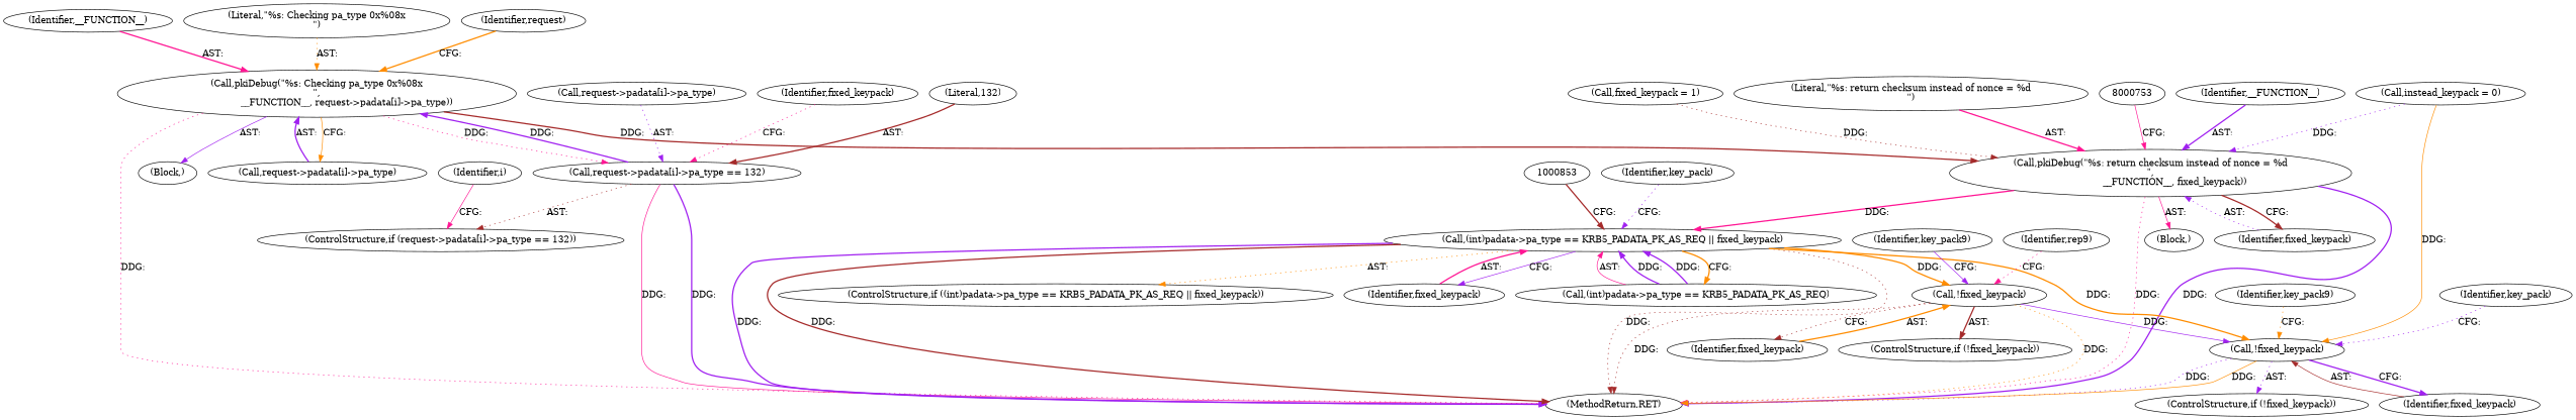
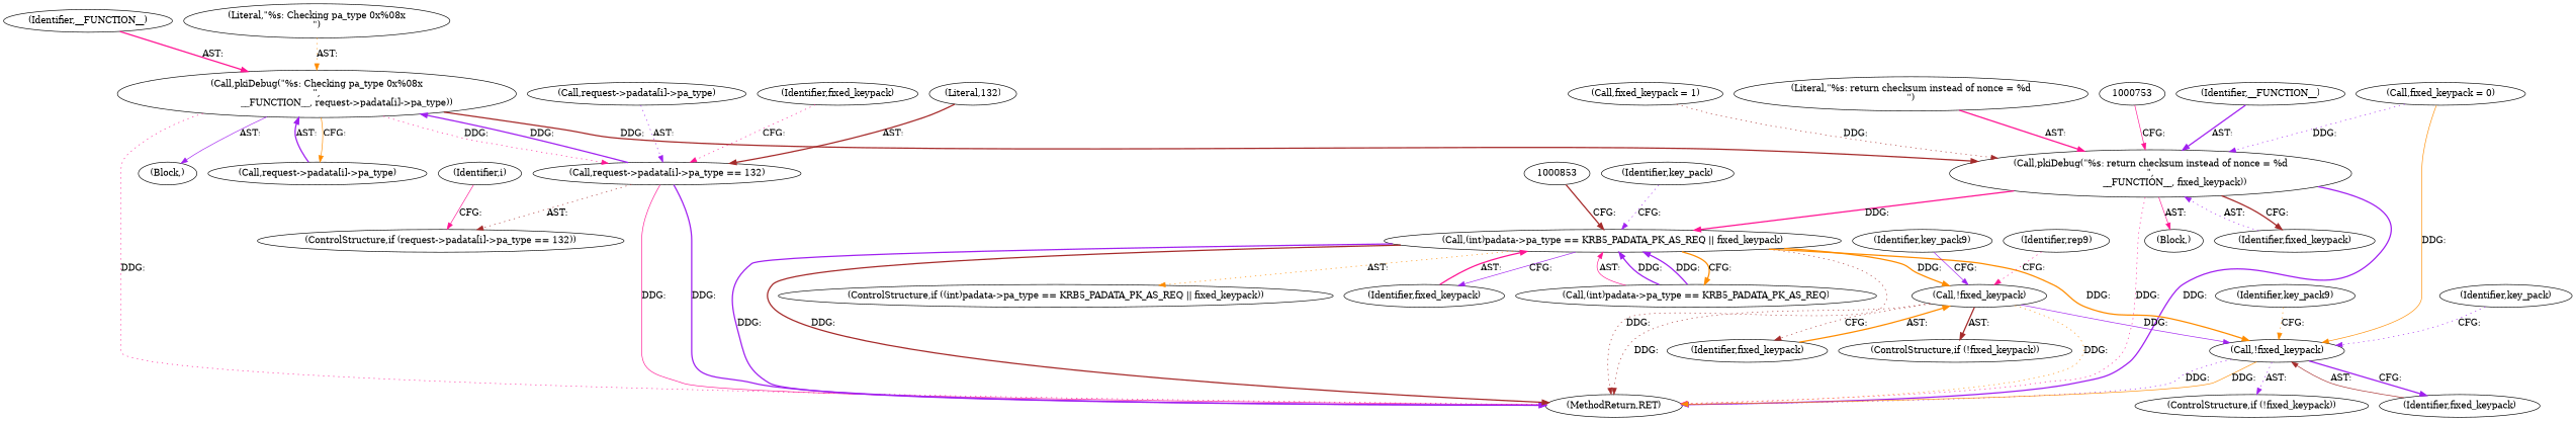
  digraph {
    edge [color=purple style=bold]
    n1 [label="(Call,pkiDebug(\"%s: Checking pa_type 0x%08x\n\",\n                     __FUNCTION__, request->padata[i]->pa_type))"]
    n2 [label="(Call,request->padata[i]->pa_type == 132)"]
    n3 [label="(Call,pkiDebug(\"%s: return checksum instead of nonce = %d\n\",\n                 __FUNCTION__, fixed_keypack))"]
    n4 [label="(MethodReturn,RET)"]
    n5 [label="(Block,)"]
    n6 [label="(Call,request->padata[i]->pa_type)"]
    n7 [label="(ControlStructure,if (request->padata[i]->pa_type == 132))"]
    n8 [label="(Call,(int)padata->pa_type == KRB5_PADATA_PK_AS_REQ || fixed_keypack)"]
    n9 [label="(Block,)"]
    n10 [label="(Identifier,fixed_keypack)"]
    n11 [label="(Literal,132)"]
    n12 [label="(Call,!fixed_keypack)"]
    n13 [label="(Call,!fixed_keypack)"]
    n14 [label="(ControlStructure,if ((int)padata->pa_type == KRB5_PADATA_PK_AS_REQ || fixed_keypack))"]
    n15 [label="(Identifier,fixed_keypack)"]
    n16 [label="(Call,(int)padata->pa_type == KRB5_PADATA_PK_AS_REQ)"]
    n17 [label="(Identifier,fixed_keypack)"]
    n18 [label="(ControlStructure,if (!fixed_keypack))"]
    n19 [label="(ControlStructure,if (!fixed_keypack))"]
    n20 [label="(Identifier,fixed_keypack)"]
    n21 [label="(Identifier,key_pack9)"]
    n22 [label="(Identifier,__FUNCTION__)"]
    n23 [label="(Identifier,rep9)"]
    n24 [label="(Identifier,i)"]
    n25 [label="(Identifier,key_pack)"]
    n26 [label="(Identifier,__FUNCTION__)"]
    n27 [label="(Call,request->padata[i]->pa_type)"]
-   n28 [label="(Call,instead_keypack = 0)"]
+   n28 [label="(Call,fixed_keypack = 0)"]
    n29 [label="(Literal,\"%s: Checking pa_type 0x%08x\n\")"]
    n30 [label="(Call,fixed_keypack = 1)"]
-   n31 [label="(Identifier,request)"]
    n32 [label="(Identifier,fixed_keypack)"]
    n33 [label="(Literal,\"%s: return checksum instead of nonce = %d\n\")"]
    n34 [label="(Identifier,key_pack9)"]
    n35 [label="(Identifier,key_pack)"]
-   1000753 [label=8000753]
+   1000753
    1000853
    n1 -> n2 [color=deeppink label="DDG: " style=dotted]
    n1 -> n3 [color=brown label="DDG: "]
    n1 -> n4 [color=deeppink label="DDG: " style=dotted]
    n1 -> n5 [label="AST: " style=solid]
    n1 -> n6 [color=darkorange label="CFG: " style=solid]
    n2 -> n1 [label="DDG: "]
    n2 -> n4 [color=deeppink label="DDG: " style=solid]
    n2 -> n4 [label="DDG: "]
    n2 -> n7 [color=brown label="AST: " style=dotted]
    n3 -> n4 [color=deeppink label="DDG: " style=dotted]
    n3 -> n4 [label="DDG: "]
    n3 -> n8 [color=deeppink label="DDG: "]
    n3 -> n9 [color=deeppink label="AST: " style=solid]
    n3 -> n10 [color=brown label="CFG: "]
    n6 -> n1 [label="AST: "]
    n8 -> n4 [label="DDG: "]
    n8 -> n4 [color=brown label="DDG: "]
    n8 -> n4 [color=brown label="DDG: " style=dotted]
    n8 -> n12 [color=darkorange label="DDG: "]
    n8 -> n13 [color=darkorange label="DDG: "]
    n8 -> n14 [color=darkorange label="AST: " style=dotted]
    n8 -> n15 [label="CFG: " style=solid]
    n8 -> n16 [color=darkorange label="CFG: "]
    n10 -> n3 [label="AST: " style=dotted]
    n11 -> n2 [color=brown label="AST: "]
    n12 -> n4 [color=darkorange label="DDG: " style=dotted]
    n12 -> n4 [color=brown label="DDG: " style=dotted]
    n12 -> n13 [label="DDG: " style=solid]
    n12 -> n17 [color=brown label="CFG: " style=dotted]
    n12 -> n18 [color=brown label="AST: "]
    n13 -> n4 [label="DDG: " style=dotted]
    n13 -> n4 [color=darkorange label="DDG: " style=solid]
    n13 -> n19 [label="AST: " style=dotted]
    n13 -> n20 [label="CFG: "]
    n15 -> n8 [color=deeppink label="AST: "]
    n16 -> n8 [color=deeppink label="AST: " style=solid]
    n16 -> n8 [label="DDG: "]
    n16 -> n8 [label="DDG: "]
    n17 -> n12 [color=darkorange label="AST: "]
    n20 -> n13 [color=brown label="AST: " style=solid]
    n21 -> n12 [label="CFG: " style=solid]
    n22 -> n3 [label="AST: "]
    n23 -> n12 [color=deeppink label="CFG: " style=dotted]
    n24 -> n7 [color=deeppink label="CFG: " style=solid]
    n25 -> n13 [label="CFG: " style=dotted]
    n26 -> n1 [color=deeppink label="AST: "]
    n27 -> n2 [label="AST: " style=dotted]
    n28 -> n3 [label="DDG: " style=dotted]
    n28 -> n13 [color=darkorange label="DDG: " style=solid]
    n29 -> n1 [color=darkorange label="AST: " style=dotted]
    n30 -> n3 [color=brown label="DDG: " style=dotted]
-   n31 -> n1 [color=darkorange label="CFG: "]
    n32 -> n2 [color=deeppink label="CFG: " style=dotted]
    n33 -> n3 [color=deeppink label="AST: "]
    n34 -> n13 [color=darkorange label="CFG: " style=dotted]
    n35 -> n8 [label="CFG: " style=dotted]
    1000753 -> n3 [color=deeppink label="CFG: " style=solid]
    1000853 -> n8 [color=brown label="CFG: "]
  }
